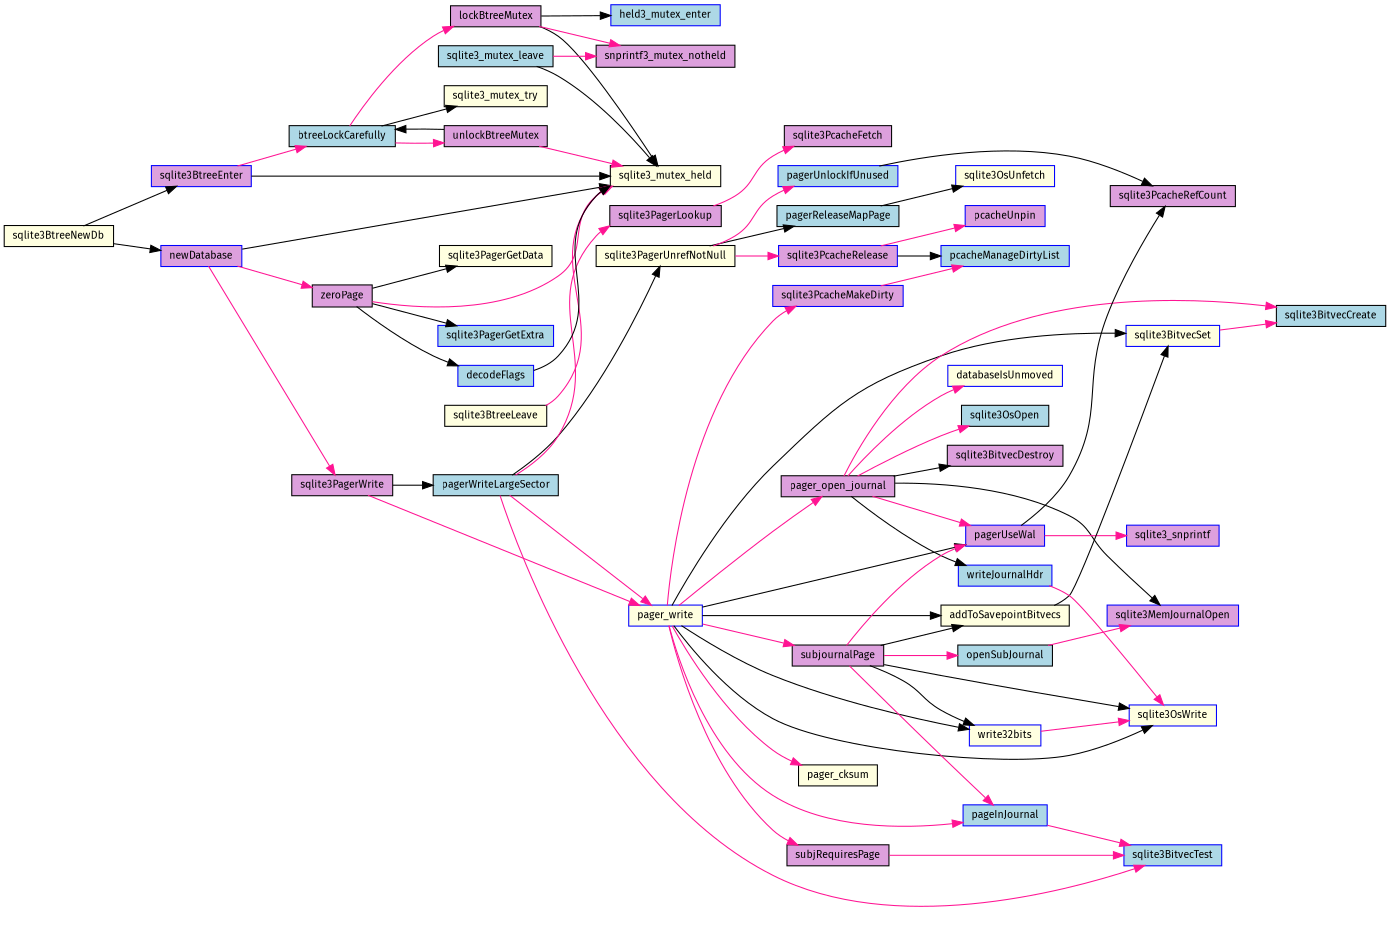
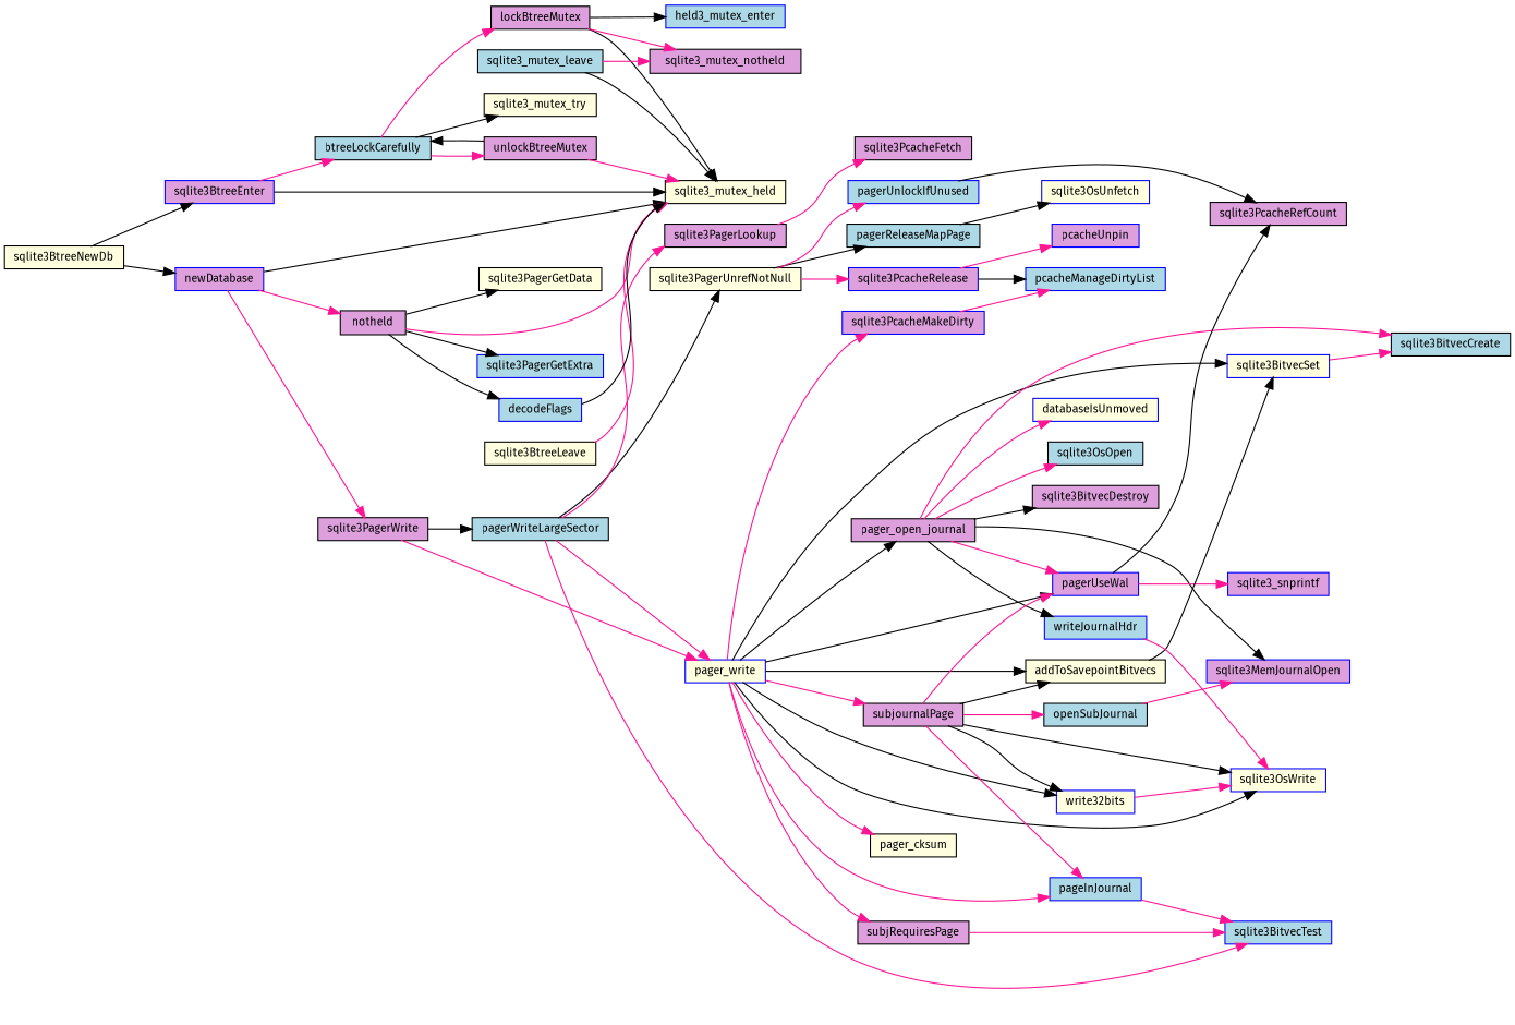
  digraph {
    fontname="Fira Sans"
    rankdir=LR
    node [color=black fillcolor=plum fontname="Fira Sans" fontsize=10 shape=record style=filled]
    edge [color=deeppink fontname="Fira Sans" fontsize=10 labelfontname=FreeSans labelfontsize=10 style=solid]
    n1 [fillcolor=lightyellow fontcolor=black height=0.2 label=sqlite3BtreeNewDb width=0.4]
    n2 [color=blue height=0.2 label=sqlite3BtreeEnter width=0.4]
    n3 [color=blue height=0.2 label=newDatabase width=0.4]
    n4 [fillcolor=lightyellow height=0.2 label=sqlite3_mutex_held width=0.4]
    n5 [fillcolor=lightblue height=0.2 label=btreeLockCarefully width=0.4]
    n6 [height=0.2 label=sqlite3PagerWrite width=0.4]
-   n7 [height=0.2 label=zeroPage width=0.4]
+   n7 [height=0.2 label=notheld width=0.4]
    n8 [fillcolor=lightyellow height=0.2 label=sqlite3BtreeLeave width=0.4]
    n9 [fillcolor=lightyellow height=0.2 label=sqlite3_mutex_try width=0.4]
    n10 [height=0.2 label=unlockBtreeMutex width=0.4]
    n11 [height=0.2 label=lockBtreeMutex width=0.4]
-   n12 [height=0.2 label=snprintf3_mutex_notheld width=0.4]
+   n12 [height=0.2 label=sqlite3_mutex_notheld width=0.4]
    n13 [color=blue fillcolor=lightblue height=0.2 label=held3_mutex_enter width=0.4]
    n14 [fillcolor=lightblue height=0.2 label=sqlite3_mutex_leave width=0.4]
    n15 [fillcolor=lightblue height=0.2 label=pagerWriteLargeSector width=0.4]
    n16 [color=blue fillcolor=lightyellow height=0.2 label=pager_write width=0.4]
    n17 [color=blue fillcolor=lightblue height=0.2 label=sqlite3PagerGetExtra width=0.4]
    n18 [fillcolor=lightyellow height=0.2 label=sqlite3PagerGetData width=0.4]
    n19 [color=blue fillcolor=lightblue height=0.2 label=decodeFlags width=0.4]
    n20 [color=blue fillcolor=lightblue height=0.2 label=sqlite3BitvecTest width=0.4]
    n21 [fillcolor=lightyellow height=0.2 label=sqlite3PagerUnrefNotNull width=0.4]
    n22 [height=0.2 label=sqlite3PagerLookup width=0.4]
    n23 [height=0.2 label=pager_open_journal width=0.4]
    n24 [color=blue height=0.2 label=pagerUseWal width=0.4]
    n25 [color=blue fillcolor=lightyellow height=0.2 label=sqlite3OsWrite width=0.4]
    n26 [color=blue height=0.2 label=sqlite3PcacheMakeDirty width=0.4]
    n27 [color=blue fillcolor=lightblue height=0.2 label=pageInJournal width=0.4]
    n28 [height=0.2 label=subjRequiresPage width=0.4]
    n29 [fillcolor=lightyellow height=0.2 label=pager_cksum width=0.4]
    n30 [color=blue fillcolor=lightyellow height=0.2 label=write32bits width=0.4]
    n31 [color=blue fillcolor=lightyellow height=0.2 label=sqlite3BitvecSet width=0.4]
    n32 [fillcolor=lightyellow height=0.2 label=addToSavepointBitvecs width=0.4]
    n33 [height=0.2 label=subjournalPage width=0.4]
    n34 [fillcolor=lightblue height=0.2 label=pagerReleaseMapPage width=0.4]
    n35 [color=blue height=0.2 label=sqlite3PcacheRelease width=0.4]
    n36 [color=blue fillcolor=lightblue height=0.2 label=pagerUnlockIfUnused width=0.4]
    n37 [height=0.2 label=sqlite3PcacheFetch width=0.4]
    n38 [fillcolor=lightblue height=0.2 label=sqlite3BitvecCreate width=0.4]
    n39 [color=blue height=0.2 label=sqlite3MemJournalOpen width=0.4]
    n40 [color=blue fillcolor=lightyellow height=0.2 label=databaseIsUnmoved width=0.4]
    n41 [fillcolor=lightblue height=0.2 label=sqlite3OsOpen width=0.4]
    n42 [color=blue fillcolor=lightblue height=0.2 label=writeJournalHdr width=0.4]
    n43 [height=0.2 label=sqlite3BitvecDestroy width=0.4]
    n44 [height=0.2 label=sqlite3PcacheRefCount width=0.4]
    n45 [color=blue height=0.2 label=sqlite3_snprintf width=0.4]
    n46 [color=blue fillcolor=lightblue height=0.2 label=pcacheManageDirtyList width=0.4]
    n47 [fillcolor=lightblue height=0.2 label=openSubJournal width=0.4]
    n48 [color=blue fillcolor=lightyellow height=0.2 label=sqlite3OsUnfetch width=0.4]
    n49 [color=blue height=0.2 label=pcacheUnpin width=0.4]
    n1 -> n2 [color=black]
    n1 -> n3 [color=black]
    n2 -> n4 [color=black]
    n2 -> n5
    n3 -> n4 [color=black]
    n3 -> n6
    n3 -> n7
    n5 -> n9 [color=black]
    n5 -> n10
    n5 -> n11
    n6 -> n15 [color=black]
    n6 -> n16
    n7 -> n4
    n7 -> n17 [color=black]
    n7 -> n18 [color=black]
    n7 -> n19 [color=black]
    n8 -> n4
    n10 -> n4
    n10 -> n5 [color=black]
    n11 -> n4 [color=black]
    n11 -> n12
    n11 -> n13 [color=black]
    n14 -> n4 [color=black]
    n14 -> n12
    n15 -> n16
    n15 -> n20
    n15 -> n21 [color=black]
    n15 -> n22
-   n16 -> n23
+   n16 -> n23 [color=black]
    n16 -> n24 [color=black]
    n16 -> n25 [color=black]
    n16 -> n26
    n16 -> n27
    n16 -> n28
    n16 -> n29
    n16 -> n30 [color=black]
    n16 -> n31 [color=black]
    n16 -> n32 [color=black]
    n16 -> n33
    n19 -> n4 [color=black]
    n21 -> n34 [color=black]
    n21 -> n35
    n21 -> n36
    n22 -> n37
    n23 -> n24
    n23 -> n38
    n23 -> n39 [color=black]
    n23 -> n40
    n23 -> n41
    n23 -> n42 [color=black]
    n23 -> n43 [color=black]
    n24 -> n44 [color=black]
    n24 -> n45
    n26 -> n46
    n27 -> n20
    n28 -> n20
    n30 -> n25
    n31 -> n38
    n32 -> n31 [color=black]
    n33 -> n24
    n33 -> n25 [color=black]
    n33 -> n27
    n33 -> n30 [color=black]
    n33 -> n32 [color=black]
    n33 -> n47
    n34 -> n48 [color=black]
    n35 -> n46 [color=black]
    n35 -> n49
    n36 -> n44 [color=black]
    n42 -> n25
    n47 -> n39
  }
